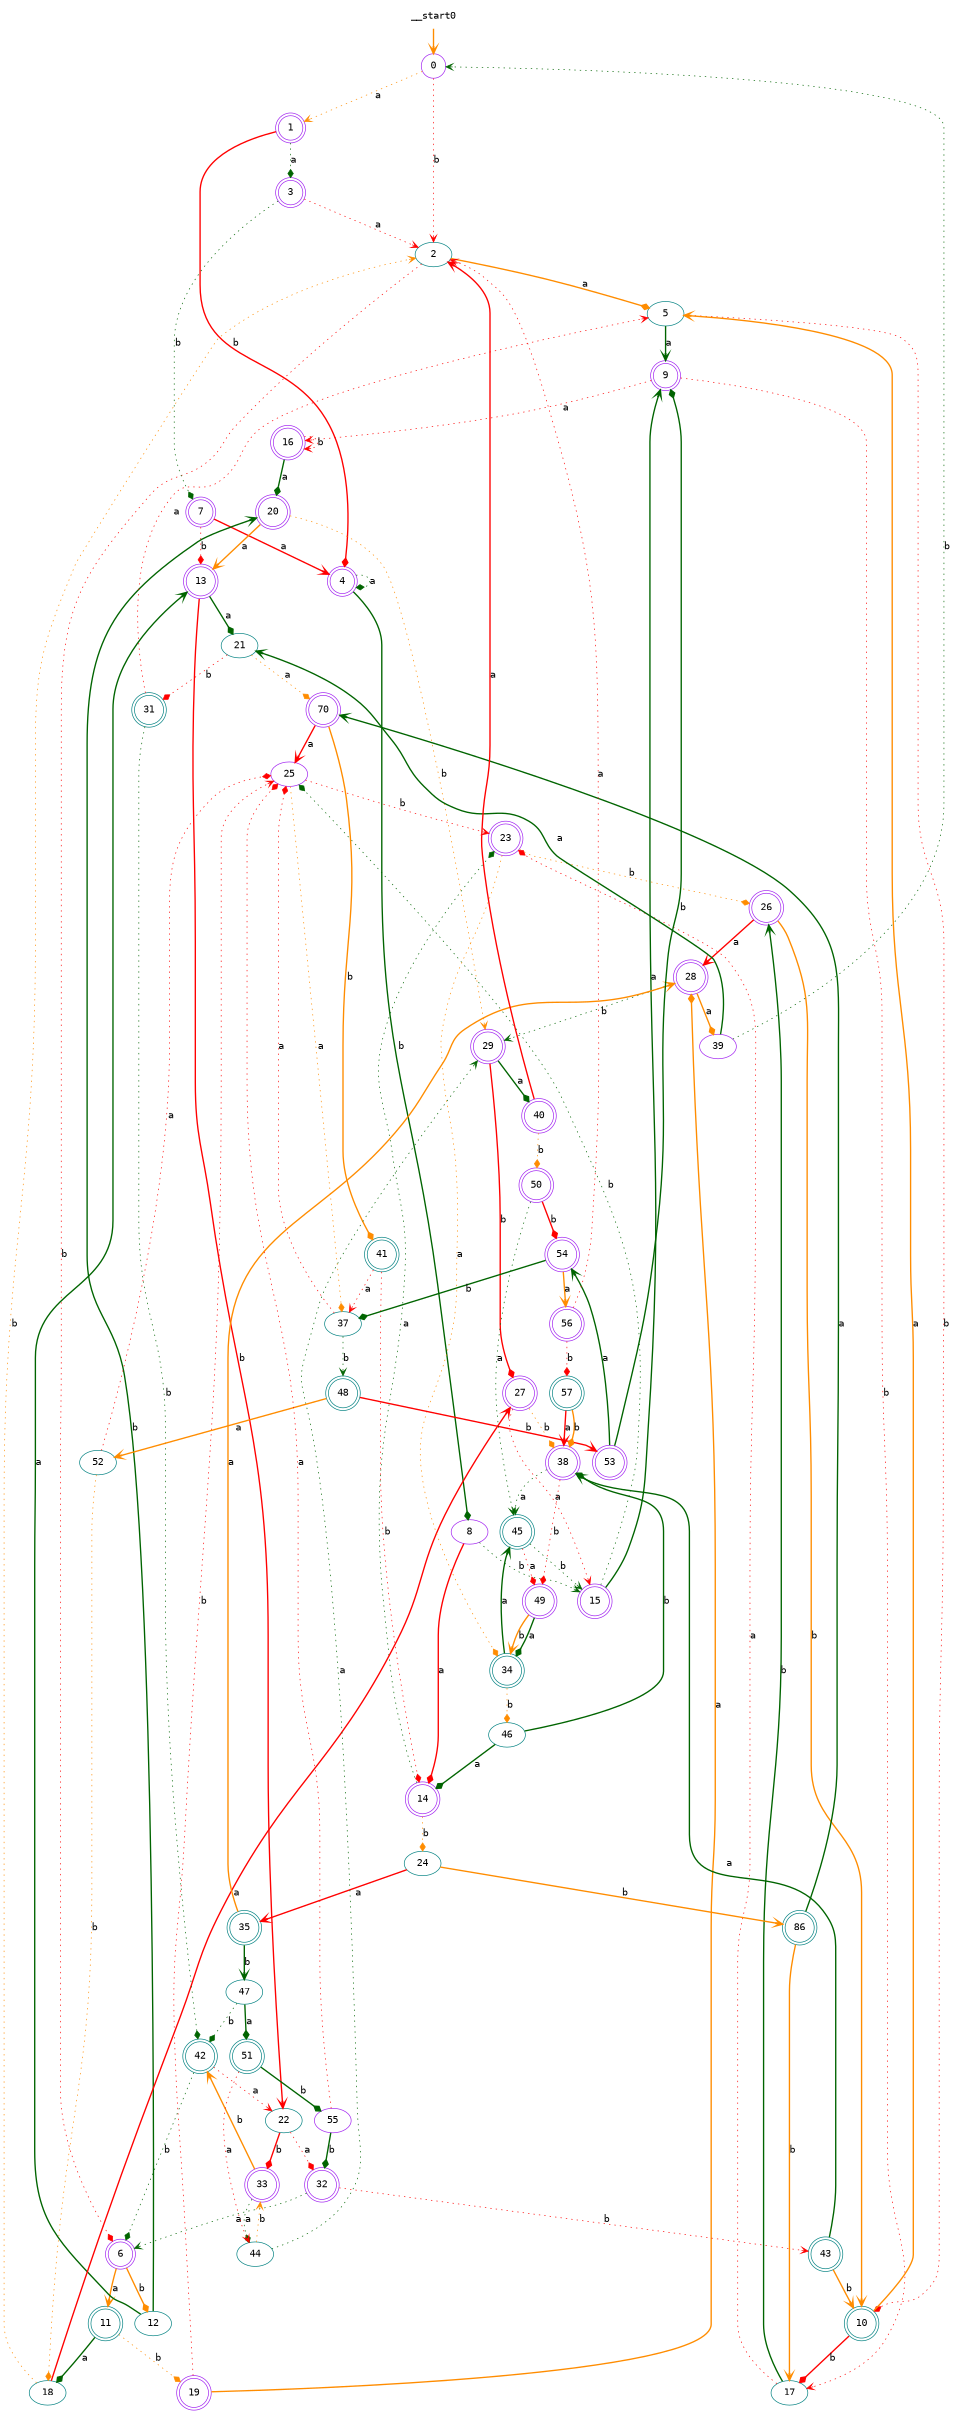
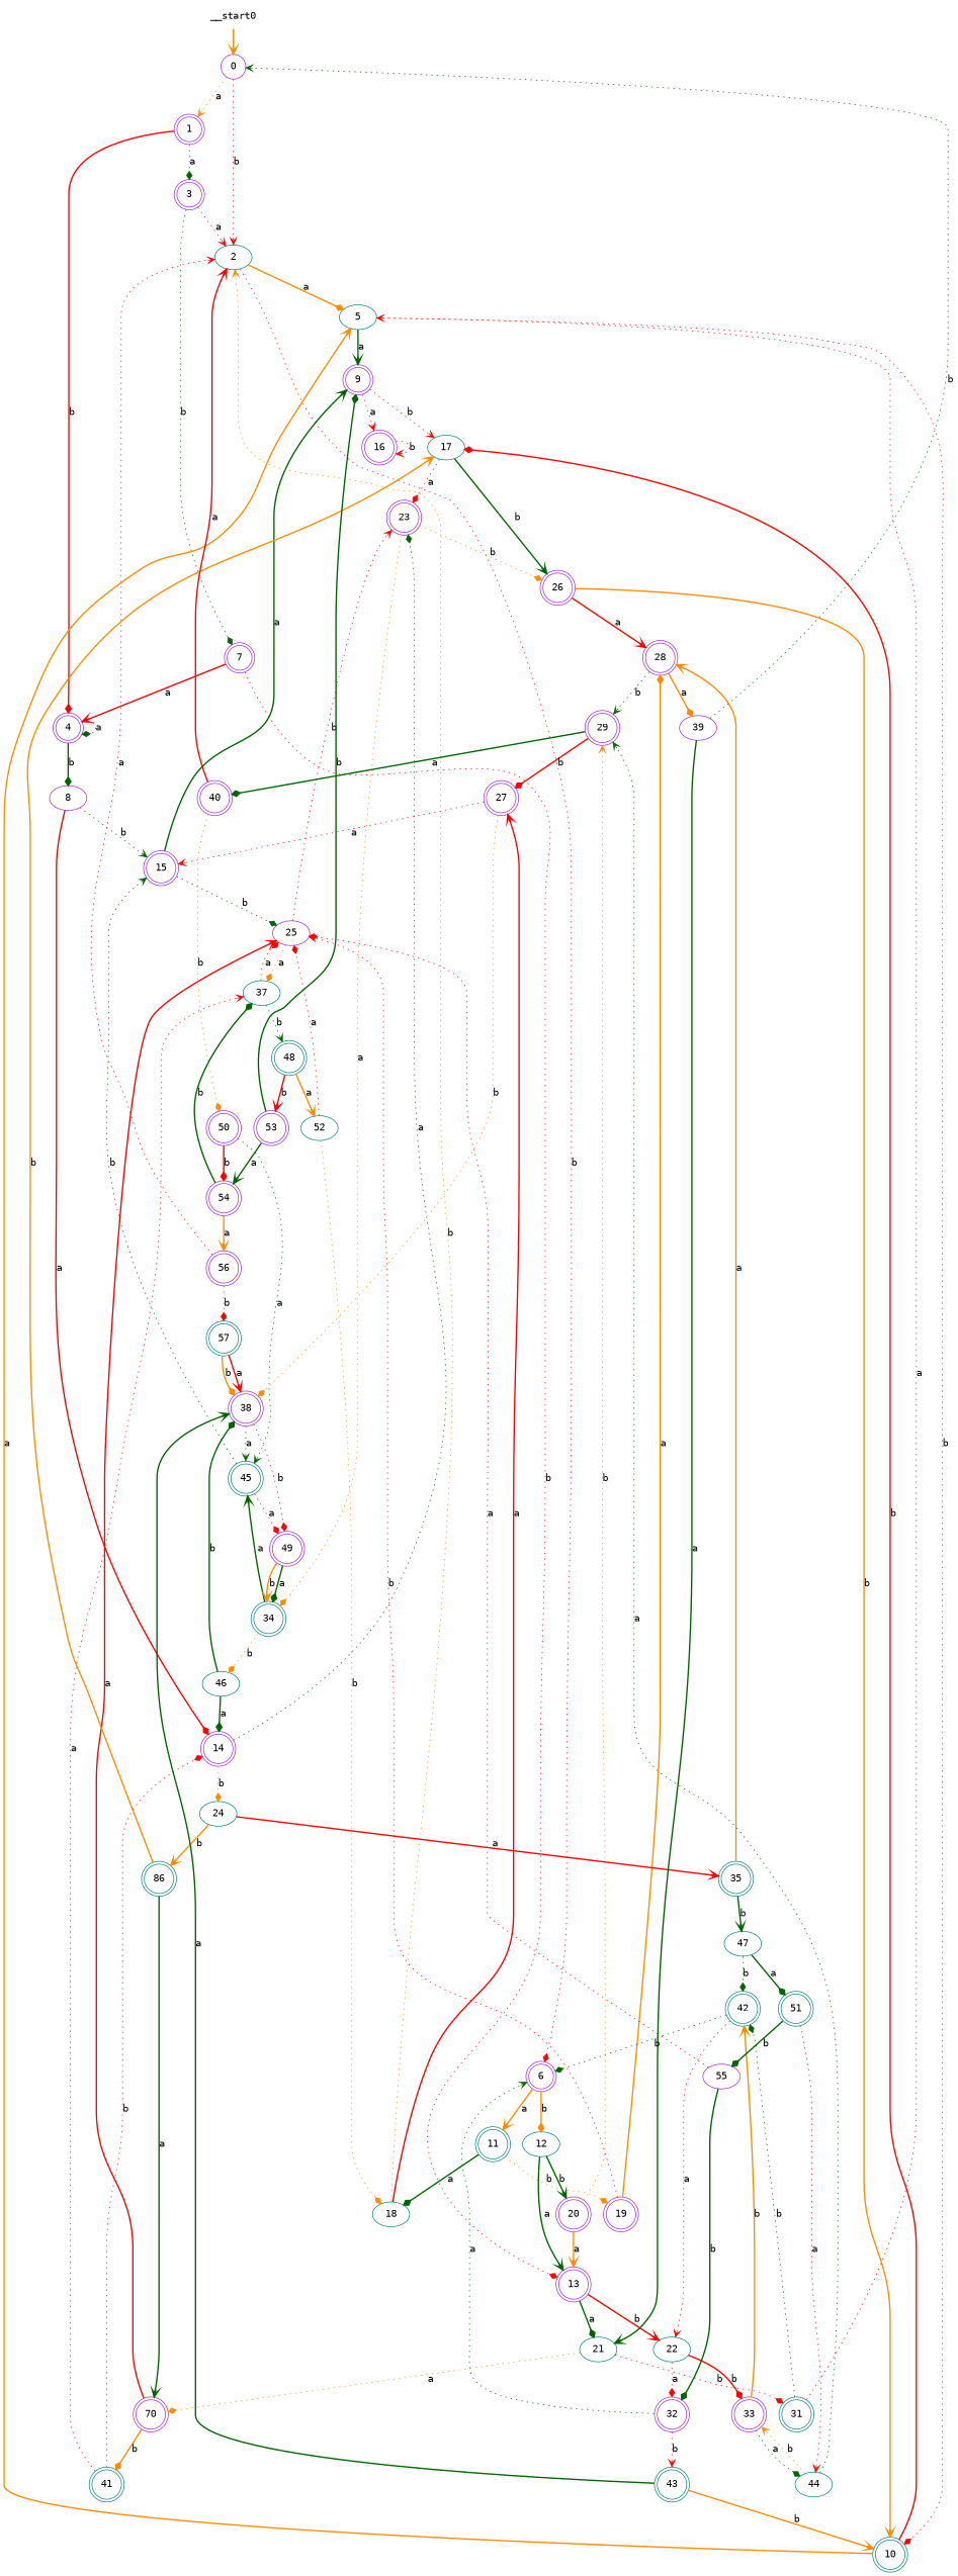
  digraph {
    fontname="DejaVu Sans Mono"
    node [color=purple fontname="DejaVu Sans Mono" shape=doublecircle]
    edge [arrowhead=vee color=red fontname="DejaVu Sans Mono" style=dotted]
    __start0 [color=teal shape=none]
    0 [shape=circle]
    1
    2 [color=teal shape=""]
    3
    4
    5 [color=teal shape=""]
    6
    7
    8 [shape=""]
    9
    10 [color=teal]
    11 [color=teal]
    12 [color=teal shape=""]
    13
    14
    15
    16
    17 [color=teal shape=""]
    18 [color=teal shape=""]
    19
    20
    21 [color=teal shape=""]
    22 [color=teal shape=""]
    23
    24 [color=teal shape=""]
    25 [shape=""]
    26
    27
    28
    29
    n32 [label=70]
    31 [color=teal]
    32
    33
    34 [color=teal]
    35 [color=teal]
    n38 [color=teal label=86]
    37 [color=teal shape=""]
    38
    39 [shape=""]
    40
    41 [color=teal]
    42 [color=teal]
    43 [color=teal]
    44 [color=teal shape=""]
    45 [color=teal]
    46 [color=teal shape=""]
    47 [color=teal shape=""]
    48 [color=teal]
    49
    50
    51 [color=teal]
    52 [color=teal shape=""]
    53
    54
    55 [shape=""]
    56
    57 [color=teal]
    __start0 -> 0 [color=darkorange style=bold]
    0 -> 1 [color=darkorange label=a]
    0 -> 2 [label=b]
    1 -> 3 [arrowhead=diamond color=darkgreen label=a]
    1 -> 4 [arrowhead=diamond label=b style=bold]
    2 -> 5 [arrowhead=diamond color=darkorange label=a style=bold]
    2 -> 6 [arrowhead=diamond label=b]
    3 -> 2 [label=a]
    3 -> 7 [arrowhead=diamond color=darkgreen label=b]
    4 -> 4 [arrowhead=diamond color=darkgreen label=a]
    4 -> 8 [arrowhead=diamond color=darkgreen label=b style=bold]
    5 -> 9 [color=darkgreen label=a style=bold]
    5 -> 10 [arrowhead=diamond label=b]
    6 -> 11 [color=darkorange label=a style=bold]
    6 -> 12 [arrowhead=diamond color=darkorange label=b style=bold]
    7 -> 4 [label=a style=bold]
    7 -> 13 [arrowhead=diamond label=b]
    8 -> 14 [arrowhead=diamond label=a style=bold]
    8 -> 15 [color=darkgreen label=b]
    9 -> 16 [label=a]
    9 -> 17 [label=b]
    10 -> 5 [color=darkorange label=a style=bold]
    10 -> 17 [arrowhead=diamond label=b style=bold]
    11 -> 18 [arrowhead=diamond color=darkgreen label=a style=bold]
    11 -> 19 [arrowhead=diamond color=darkorange label=b]
    12 -> 13 [color=darkgreen label=a style=bold]
    12 -> 20 [color=darkgreen label=b style=bold]
    13 -> 21 [arrowhead=diamond color=darkgreen label=a style=bold]
    13 -> 22 [label=b style=bold]
    14 -> 23 [arrowhead=diamond color=darkgreen label=a]
    14 -> 24 [arrowhead=diamond color=darkorange label=b]
    15 -> 9 [color=darkgreen label=a style=bold]
    15 -> 25 [arrowhead=diamond color=darkgreen label=b]
    16 -> 16 [label=b]
-   16 -> 20 [arrowhead=diamond color=darkgreen label=a style=bold]
    17 -> 23 [arrowhead=diamond label=a]
    17 -> 26 [color=darkgreen label=b style=bold]
    18 -> 2 [color=darkorange label=b]
    18 -> 27 [label=a style=bold]
    19 -> 25 [label=b]
    19 -> 28 [arrowhead=diamond color=darkorange label=a style=bold]
    20 -> 13 [color=darkorange label=a style=bold]
    20 -> 29 [color=darkorange label=b]
    21 -> n32 [arrowhead=diamond color=darkorange label=a]
    21 -> 31 [arrowhead=diamond label=b]
    22 -> 32 [arrowhead=diamond label=a]
    22 -> 33 [arrowhead=diamond label=b style=bold]
    23 -> 26 [arrowhead=diamond color=darkorange label=b]
    23 -> 34 [arrowhead=diamond color=darkorange label=a]
    24 -> 35 [label=a style=bold]
    24 -> n38 [color=darkorange label=b style=bold]
    25 -> 23 [label=b]
    25 -> 37 [arrowhead=diamond color=darkorange label=a]
    26 -> 10 [color=darkorange label=b style=bold]
    26 -> 28 [label=a style=bold]
    27 -> 15 [label=a]
    27 -> 38 [arrowhead=diamond color=darkorange label=b]
    28 -> 29 [color=darkgreen label=b]
    28 -> 39 [arrowhead=diamond color=darkorange label=a style=bold]
    29 -> 27 [arrowhead=diamond label=b style=bold]
    29 -> 40 [arrowhead=diamond color=darkgreen label=a style=bold]
    n32 -> 25 [label=a style=bold]
    n32 -> 41 [arrowhead=diamond color=darkorange label=b style=bold]
    31 -> 5 [label=a]
    31 -> 42 [arrowhead=diamond color=darkgreen label=b]
    32 -> 6 [color=darkgreen label=a]
    32 -> 43 [label=b]
    33 -> 42 [color=darkorange label=b style=bold]
    33 -> 44 [arrowhead=diamond color=darkgreen label=a]
    34 -> 45 [color=darkgreen label=a style=bold]
    34 -> 46 [arrowhead=diamond color=darkorange label=b]
    35 -> 28 [color=darkorange label=a style=bold]
    35 -> 47 [color=darkgreen label=b style=bold]
    n38 -> 17 [color=darkorange label=b style=bold]
    n38 -> n32 [color=darkgreen label=a style=bold]
    37 -> 25 [arrowhead=diamond label=a]
    37 -> 48 [color=darkgreen label=b]
    38 -> 45 [color=darkgreen label=a]
    38 -> 49 [arrowhead=diamond label=b]
    39 -> 0 [color=darkgreen label=b]
    39 -> 21 [color=darkgreen label=a style=bold]
    40 -> 2 [label=a style=bold]
    40 -> 50 [arrowhead=diamond color=darkorange label=b]
    41 -> 14 [arrowhead=diamond label=b]
    41 -> 37 [label=a]
    42 -> 6 [arrowhead=diamond color=darkgreen label=b]
    42 -> 22 [label=a]
    43 -> 10 [color=darkorange label=b style=bold]
    43 -> 38 [color=darkgreen label=a style=bold]
    44 -> 29 [color=darkgreen label=a]
    44 -> 33 [color=darkorange label=b]
    45 -> 15 [color=darkgreen label=b]
    45 -> 49 [arrowhead=diamond label=a]
    46 -> 14 [arrowhead=diamond color=darkgreen label=a style=bold]
    46 -> 38 [arrowhead=diamond color=darkgreen label=b style=bold]
    47 -> 42 [arrowhead=diamond color=darkgreen label=b]
    47 -> 51 [arrowhead=diamond color=darkgreen label=a style=bold]
    48 -> 52 [color=darkorange label=a style=bold]
    48 -> 53 [label=b style=bold]
    49 -> 34 [arrowhead=diamond color=darkgreen label=a style=bold]
    49 -> 34 [color=darkorange label=b style=bold]
    50 -> 45 [color=darkgreen label=a]
    50 -> 54 [arrowhead=diamond label=b style=bold]
    51 -> 44 [label=a]
    51 -> 55 [arrowhead=diamond color=darkgreen label=b style=bold]
    52 -> 18 [arrowhead=diamond color=darkorange label=b]
    52 -> 25 [arrowhead=diamond label=a]
    53 -> 9 [arrowhead=diamond color=darkgreen label=b style=bold]
    53 -> 54 [color=darkgreen label=a style=bold]
    54 -> 37 [arrowhead=diamond color=darkgreen label=b style=bold]
    54 -> 56 [color=darkorange label=a style=bold]
    55 -> 25 [arrowhead=diamond label=a]
    55 -> 32 [arrowhead=diamond color=darkgreen label=b style=bold]
    56 -> 2 [label=a]
    56 -> 57 [arrowhead=diamond label=b]
    57 -> 38 [label=a style=bold]
    57 -> 38 [arrowhead=diamond color=darkorange label=b style=bold]
  }
